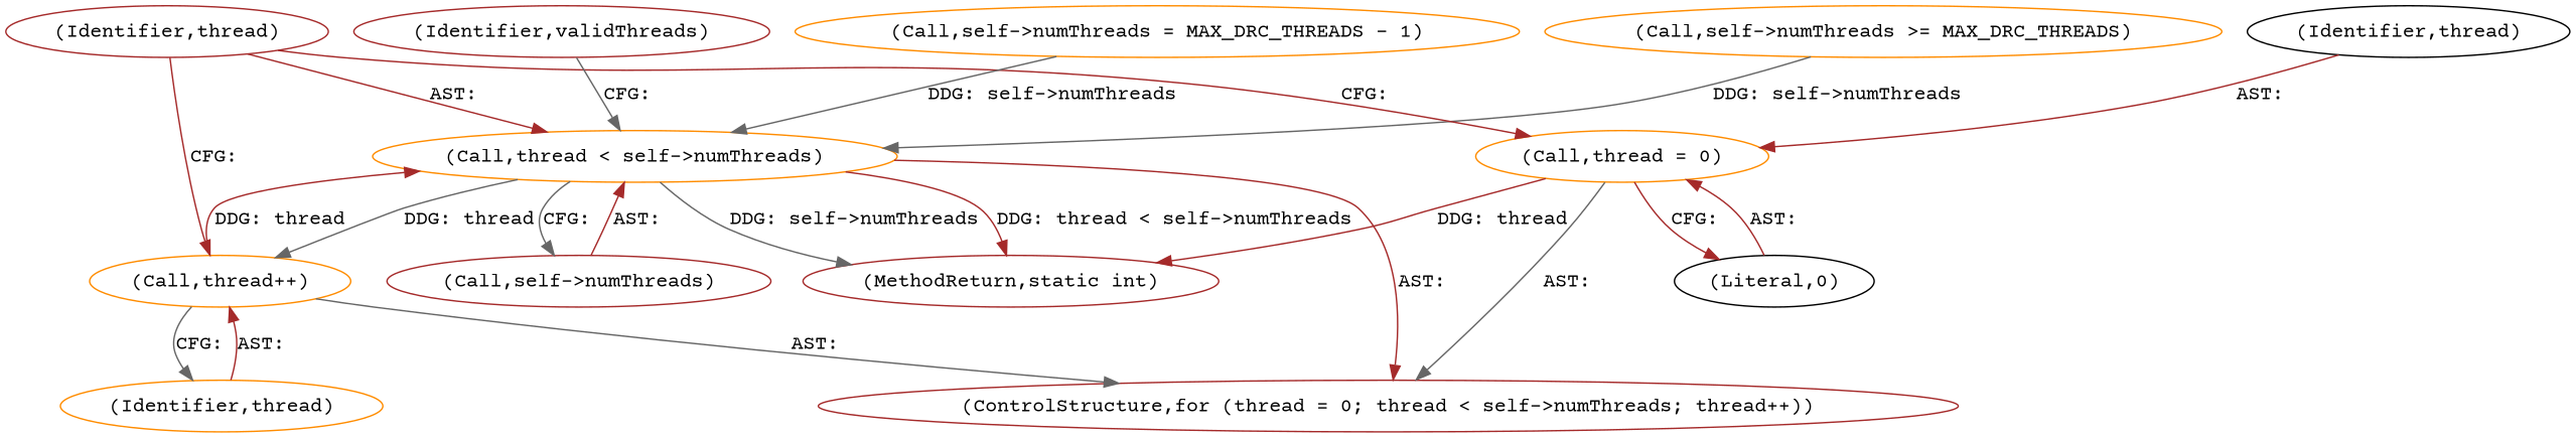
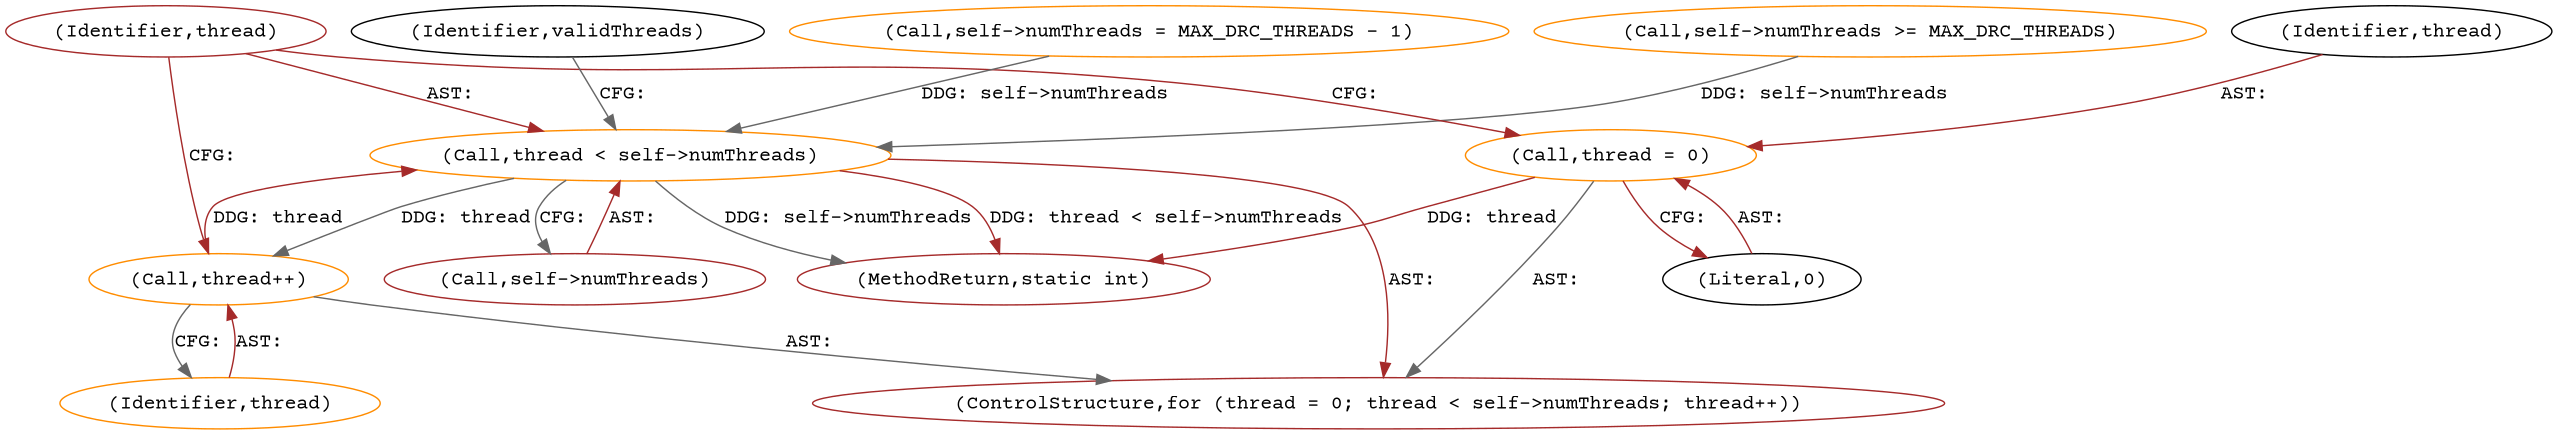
  digraph {
    fontname="Courier Prime"
    node [color=darkorange fontname="Courier Prime"]
    edge [color=brown fontname="Courier Prime"]
    n1 [label="(Call,thread = 0)"]
    n2 [color=brown label="(ControlStructure,for (thread = 0; thread < self->numThreads; thread++))"]
    n3 [color=black label="(Literal,0)"]
    n4 [color=brown label="(MethodReturn,static int)"]
    n5 [label="(Call,thread < self->numThreads)"]
    n6 [label="(Call,thread++)"]
    n7 [color=brown label="(Call,self->numThreads)"]
    n8 [label="(Identifier,thread)"]
    n9 [label="(Call,self->numThreads >= MAX_DRC_THREADS)"]
    n10 [color=brown label="(Identifier,thread)"]
-   n11 [color=brown label="(Identifier,validThreads)"]
+   n11 [color=black label="(Identifier,validThreads)"]
    n12 [label="(Call,self->numThreads = MAX_DRC_THREADS - 1)"]
    n13 [color=black label="(Identifier,thread)"]
    n1 -> n2 [color=gray40 label="AST: "]
    n1 -> n3 [label="CFG: "]
    n1 -> n4 [label="DDG: thread"]
    n3 -> n1 [label="AST: "]
    n5 -> n2 [label="AST: "]
    n5 -> n4 [color=gray40 label="DDG: self->numThreads"]
    n5 -> n4 [label="DDG: thread < self->numThreads"]
    n5 -> n6 [color=gray40 label="DDG: thread"]
    n5 -> n7 [color=gray40 label="CFG: "]
    n6 -> n2 [color=gray40 label="AST: "]
    n6 -> n5 [label="DDG: thread"]
    n6 -> n8 [color=gray40 label="CFG: "]
    n7 -> n5 [label="AST: "]
    n8 -> n6 [label="AST: "]
    n9 -> n5 [color=gray40 label="DDG: self->numThreads"]
    n10 -> n1 [label="CFG: "]
    n10 -> n5 [label="AST: "]
    n10 -> n6 [label="CFG: "]
    n11 -> n5 [color=gray40 label="CFG: "]
    n12 -> n5 [color=gray40 label="DDG: self->numThreads"]
    n13 -> n1 [label="AST: "]
  }
